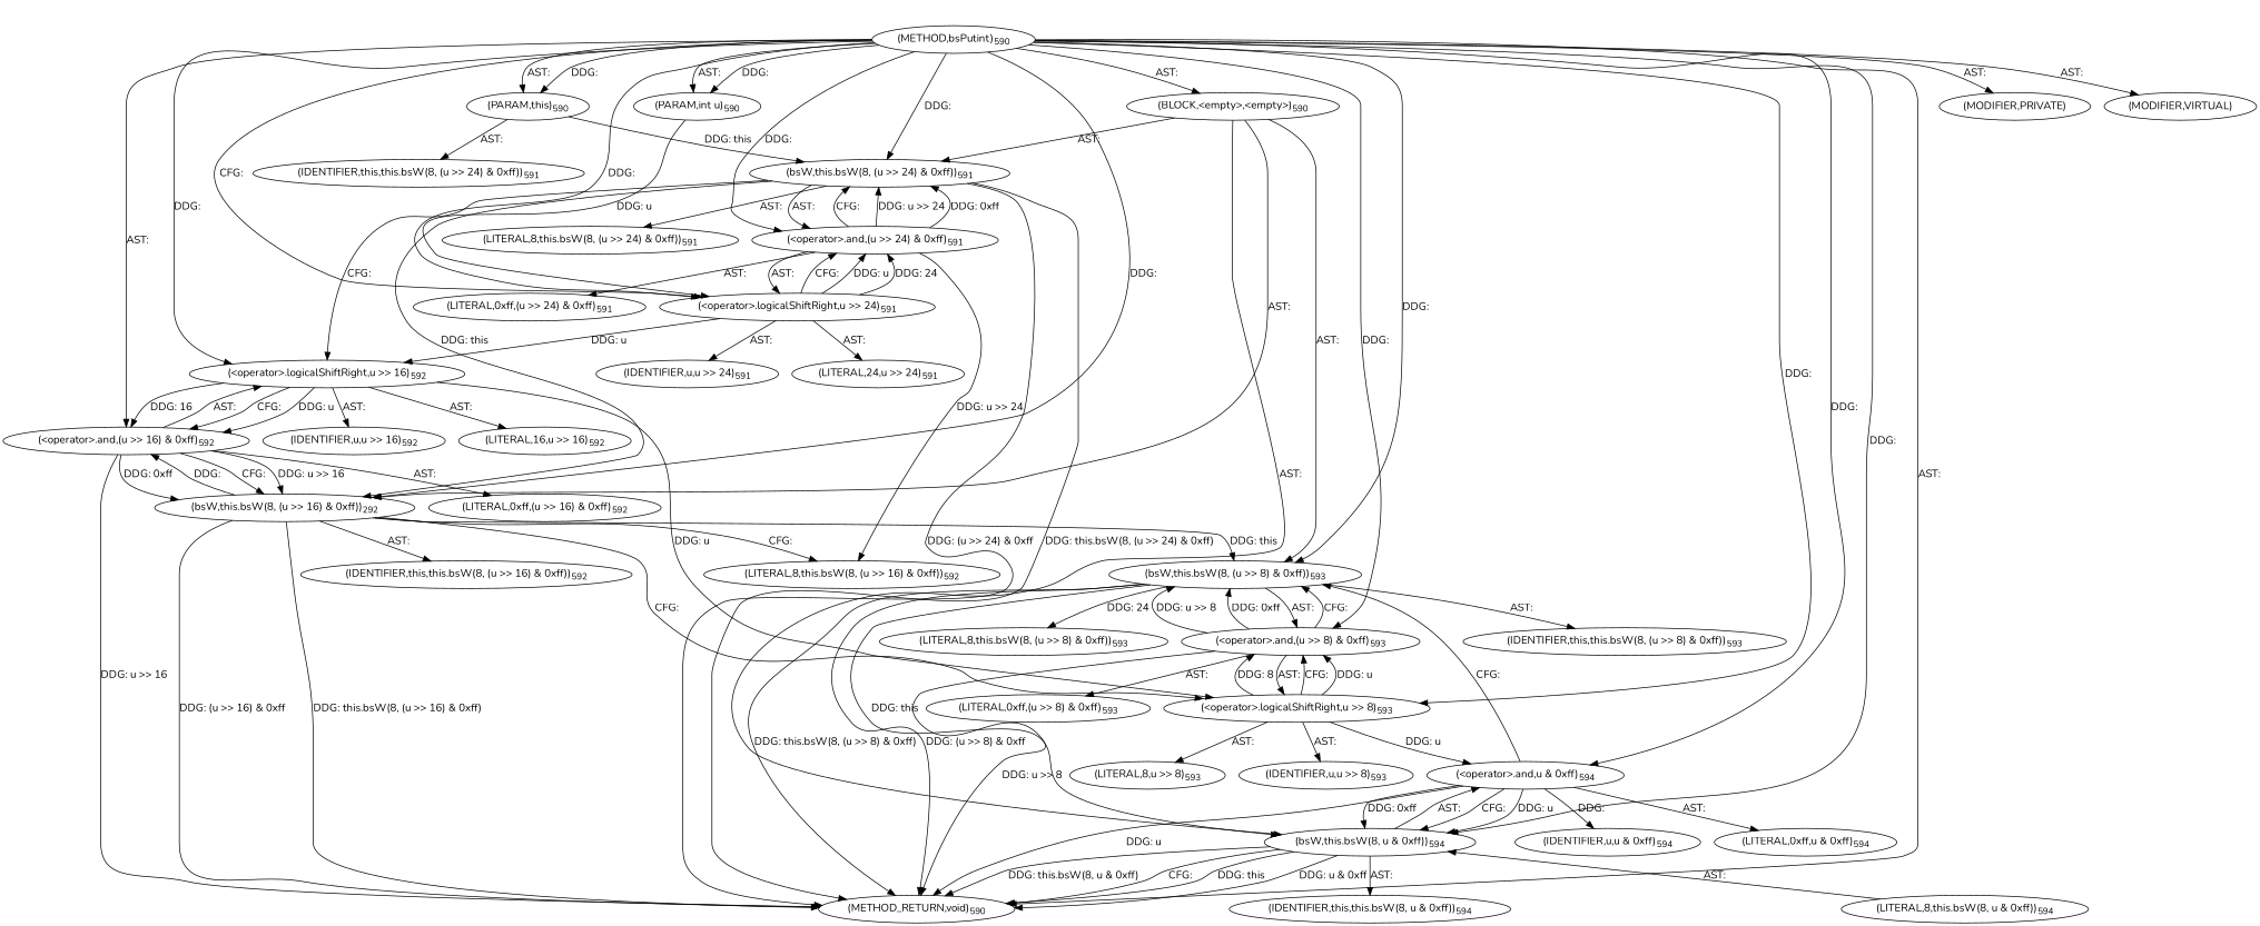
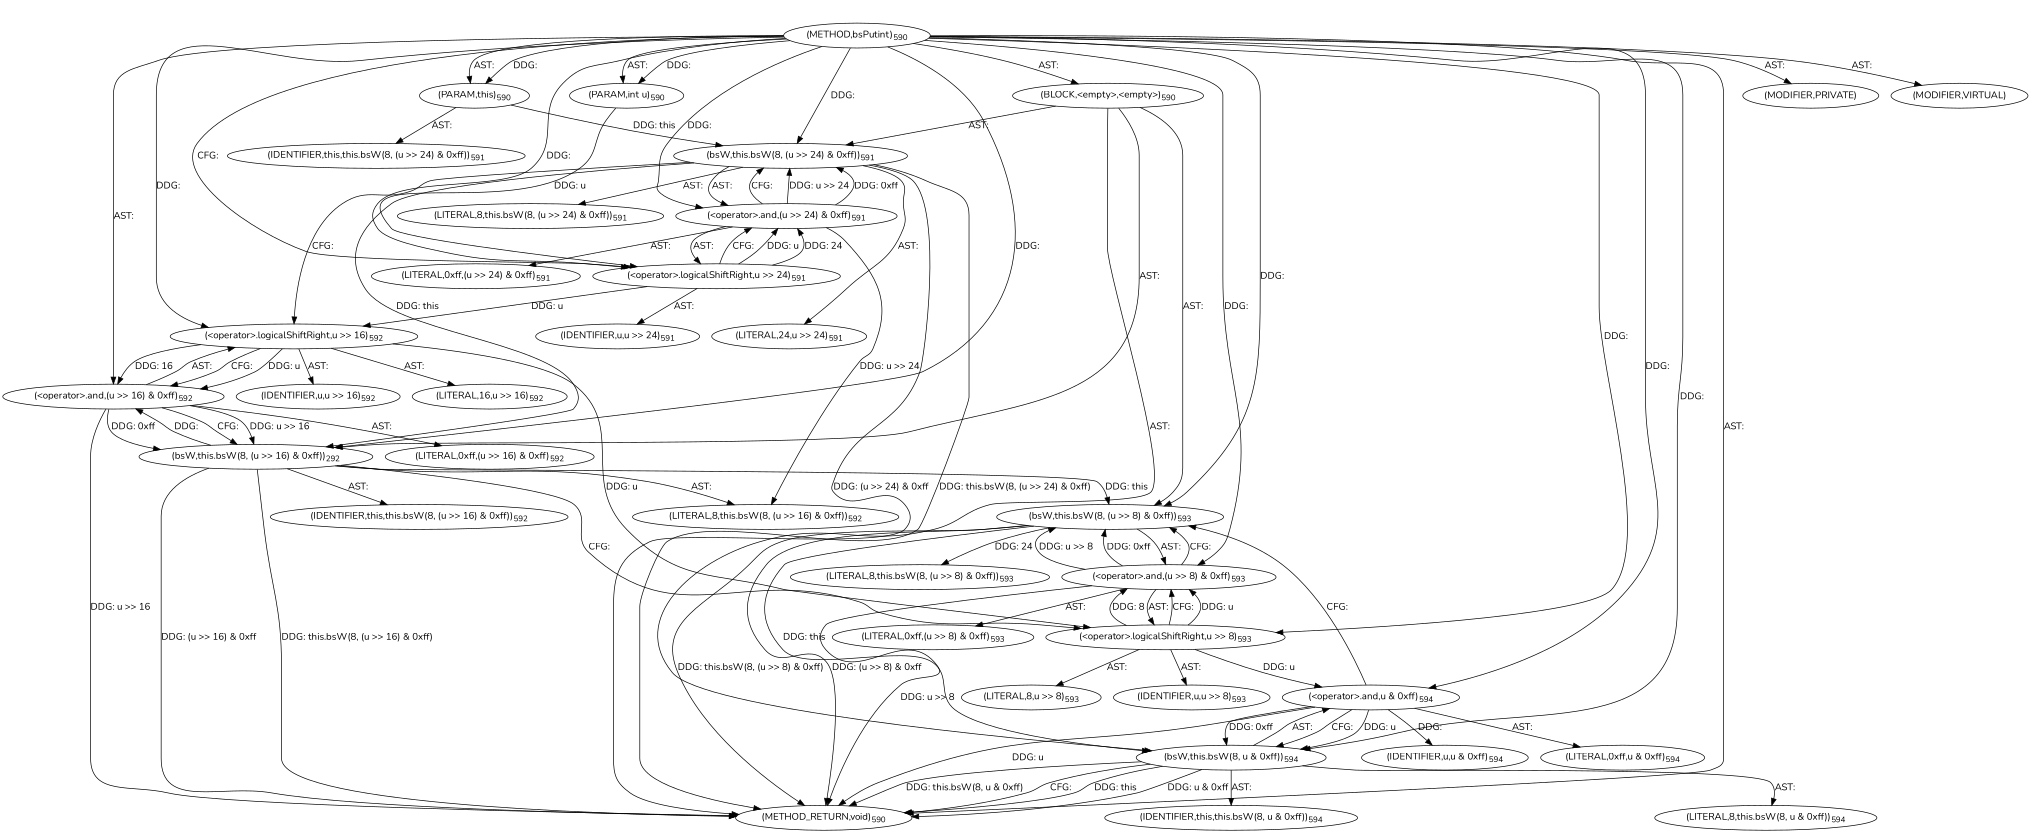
  digraph {
    fontname=Nunito
    node [fontname=Nunito]
    edge [fontname=Nunito]
    n1 [label=<(METHOD,bsPutint)<SUB>590</SUB>>]
    n2 [label=<(PARAM,this)<SUB>590</SUB>>]
    n3 [label=<(PARAM,int u)<SUB>590</SUB>>]
    n4 [label=<(BLOCK,&lt;empty&gt;,&lt;empty&gt;)<SUB>590</SUB>>]
    n5 [label=<(bsW,this.bsW(8, (u &gt;&gt; 24) &amp; 0xff))<SUB>591</SUB>>]
    n6 [label=<(&lt;operator&gt;.and,(u &gt;&gt; 24) &amp; 0xff)<SUB>591</SUB>>]
    n7 [label=<(&lt;operator&gt;.logicalShiftRight,u &gt;&gt; 24)<SUB>591</SUB>>]
    n8 [label=<(bsW,this.bsW(8, (u &gt;&gt; 16) &amp; 0xff))<SUB>292</SUB>>]
    n9 [label=<(&lt;operator&gt;.and,(u &gt;&gt; 16) &amp; 0xff)<SUB>592</SUB>>]
    n10 [label=<(&lt;operator&gt;.logicalShiftRight,u &gt;&gt; 16)<SUB>592</SUB>>]
    n11 [label=<(bsW,this.bsW(8, (u &gt;&gt; 8) &amp; 0xff))<SUB>593</SUB>>]
    n12 [label=<(&lt;operator&gt;.and,(u &gt;&gt; 8) &amp; 0xff)<SUB>593</SUB>>]
    n13 [label=<(&lt;operator&gt;.logicalShiftRight,u &gt;&gt; 8)<SUB>593</SUB>>]
    n14 [label=<(bsW,this.bsW(8, u &amp; 0xff))<SUB>594</SUB>>]
    n15 [label=<(&lt;operator&gt;.and,u &amp; 0xff)<SUB>594</SUB>>]
    n16 [label=<(MODIFIER,PRIVATE)>]
    n17 [label=<(MODIFIER,VIRTUAL)>]
    n18 [label=<(METHOD_RETURN,void)<SUB>590</SUB>>]
    n19 [label=<(IDENTIFIER,this,this.bsW(8, (u &gt;&gt; 24) &amp; 0xff))<SUB>591</SUB>>]
    n20 [label=<(LITERAL,8,this.bsW(8, (u &gt;&gt; 24) &amp; 0xff))<SUB>591</SUB>>]
    n21 [label=<(LITERAL,0xff,(u &gt;&gt; 24) &amp; 0xff)<SUB>591</SUB>>]
    n22 [label=<(LITERAL,8,this.bsW(8, (u &gt;&gt; 16) &amp; 0xff))<SUB>592</SUB>>]
    n23 [label=<(IDENTIFIER,u,u &gt;&gt; 24)<SUB>591</SUB>>]
    n24 [label=<(LITERAL,24,u &gt;&gt; 24)<SUB>591</SUB>>]
    n25 [label=<(IDENTIFIER,this,this.bsW(8, (u &gt;&gt; 16) &amp; 0xff))<SUB>592</SUB>>]
    n26 [label=<(LITERAL,0xff,(u &gt;&gt; 16) &amp; 0xff)<SUB>592</SUB>>]
    n27 [label=<(IDENTIFIER,u,u &gt;&gt; 16)<SUB>592</SUB>>]
    n28 [label=<(LITERAL,16,u &gt;&gt; 16)<SUB>592</SUB>>]
-   n29 [label=<(IDENTIFIER,this,this.bsW(8, (u &gt;&gt; 8) &amp; 0xff))<SUB>593</SUB>>]
    n30 [label=<(LITERAL,8,this.bsW(8, (u &gt;&gt; 8) &amp; 0xff))<SUB>593</SUB>>]
    n31 [label=<(LITERAL,0xff,(u &gt;&gt; 8) &amp; 0xff)<SUB>593</SUB>>]
    n32 [label=<(IDENTIFIER,u,u &gt;&gt; 8)<SUB>593</SUB>>]
    n33 [label=<(LITERAL,8,u &gt;&gt; 8)<SUB>593</SUB>>]
    n34 [label=<(IDENTIFIER,this,this.bsW(8, u &amp; 0xff))<SUB>594</SUB>>]
    n35 [label=<(LITERAL,8,this.bsW(8, u &amp; 0xff))<SUB>594</SUB>>]
    n36 [label=<(IDENTIFIER,u,u &amp; 0xff)<SUB>594</SUB>>]
    n37 [label=<(LITERAL,0xff,u &amp; 0xff)<SUB>594</SUB>>]
    n1 -> n2 [label="AST: "]
    n1 -> n2 [label="DDG: "]
    n1 -> n3 [label="AST: "]
    n1 -> n3 [label="DDG: "]
    n1 -> n4 [label="AST: "]
    n1 -> n5 [label="DDG: "]
    n1 -> n6 [label="DDG: "]
    n1 -> n7 [label="CFG: "]
    n1 -> n7 [label="DDG: "]
    n1 -> n8 [label="DDG: "]
    n1 -> n9 [label="AST: "]
    n1 -> n10 [label="DDG: "]
    n1 -> n11 [label="DDG: "]
    n1 -> n12 [label="DDG: "]
    n1 -> n13 [label="DDG: "]
    n1 -> n14 [label="DDG: "]
    n1 -> n15 [label="DDG: "]
    n1 -> n16 [label="AST: "]
    n1 -> n17 [label="AST: "]
    n1 -> n18 [label="AST: "]
    n2 -> n5 [label="DDG: this"]
    n2 -> n19 [label="AST: "]
    n3 -> n7 [label="DDG: u"]
    n4 -> n5 [label="AST: "]
    n4 -> n8 [label="AST: "]
    n4 -> n11 [label="AST: "]
    n4 -> n14 [label="AST: "]
    n5 -> n6 [label="AST: "]
    n5 -> n8 [label="DDG: this"]
    n5 -> n10 [label="CFG: "]
    n5 -> n18 [label="DDG: (u &gt;&gt; 24) &amp; 0xff"]
    n5 -> n18 [label="DDG: this.bsW(8, (u &gt;&gt; 24) &amp; 0xff)"]
    n5 -> n20 [label="AST: "]
    n6 -> n5 [label="CFG: "]
    n6 -> n5 [label="DDG: u &gt;&gt; 24"]
    n6 -> n5 [label="DDG: 0xff"]
    n6 -> n7 [label="AST: "]
    n6 -> n21 [label="AST: "]
    n6 -> n22 [label="DDG: u &gt;&gt; 24"]
    n7 -> n6 [label="CFG: "]
    n7 -> n6 [label="DDG: u"]
    n7 -> n6 [label="DDG: 24"]
    n7 -> n10 [label="DDG: u"]
    n7 -> n23 [label="AST: "]
-   n7 -> n24 [label="AST: "]
+   n5 -> n24 [label="AST: "]
    n8 -> n9 [label="DDG: "]
    n8 -> n11 [label="DDG: this"]
    n8 -> n13 [label="CFG: "]
    n8 -> n18 [label="DDG: (u &gt;&gt; 16) &amp; 0xff"]
    n8 -> n18 [label="DDG: this.bsW(8, (u &gt;&gt; 16) &amp; 0xff)"]
-   n8 -> n22 [label="CFG: "]
+   n8 -> n22 [label="AST: "]
    n8 -> n25 [label="AST: "]
    n9 -> n8 [label="CFG: "]
    n9 -> n8 [label="DDG: u &gt;&gt; 16"]
    n9 -> n8 [label="DDG: 0xff"]
    n9 -> n10 [label="AST: "]
    n9 -> n18 [label="DDG: u &gt;&gt; 16"]
    n9 -> n26 [label="AST: "]
    n10 -> n9 [label="CFG: "]
    n10 -> n9 [label="DDG: u"]
    n10 -> n9 [label="DDG: 16"]
    n10 -> n13 [label="DDG: u"]
    n10 -> n27 [label="AST: "]
    n10 -> n28 [label="AST: "]
    n11 -> n12 [label="AST: "]
    n11 -> n14 [label="DDG: this"]
    n11 -> n18 [label="DDG: (u &gt;&gt; 8) &amp; 0xff"]
    n11 -> n18 [label="DDG: this.bsW(8, (u &gt;&gt; 8) &amp; 0xff)"]
-   n11 -> n29 [label="AST: "]
    n11 -> n30 [label="DDG: 24"]
    n12 -> n11 [label="CFG: "]
    n12 -> n11 [label="DDG: u &gt;&gt; 8"]
    n12 -> n11 [label="DDG: 0xff"]
    n12 -> n13 [label="AST: "]
    n12 -> n18 [label="DDG: u &gt;&gt; 8"]
    n12 -> n31 [label="AST: "]
    n13 -> n12 [label="CFG: "]
    n13 -> n12 [label="DDG: u"]
    n13 -> n12 [label="DDG: 8"]
    n13 -> n15 [label="DDG: u"]
    n13 -> n32 [label="AST: "]
    n13 -> n33 [label="AST: "]
    n14 -> n15 [label="AST: "]
    n14 -> n18 [label="CFG: "]
    n14 -> n18 [label="DDG: this"]
    n14 -> n18 [label="DDG: u &amp; 0xff"]
    n14 -> n18 [label="DDG: this.bsW(8, u &amp; 0xff)"]
    n14 -> n34 [label="AST: "]
-   n35 -> n14 [label="AST: "]
+   n14 -> n35 [label="AST: "]
    n15 -> n11 [label="CFG: "]
    n15 -> n14 [label="CFG: "]
    n15 -> n14 [label="DDG: u"]
    n15 -> n14 [label="DDG: 0xff"]
    n15 -> n18 [label="DDG: u"]
    n15 -> n36 [label="DDG: "]
    n15 -> n37 [label="AST: "]
  }
